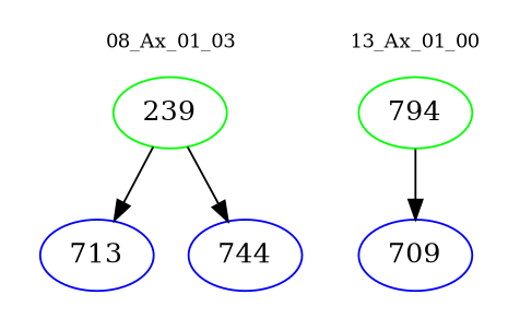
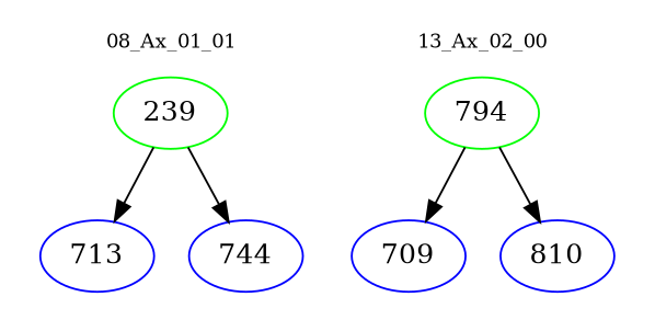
  digraph {
    node [color=blue]
    edge [color=black]
    n1 [color=green label=239]
    n2 [label=713]
    n3 [label=744]
    n4 [color=green label=794]
    n5 [label=709]
+   n6 [label=810]
    subgraph cluster_1 {
      color=white
      fontsize=10
-     label="08_Ax_01_03"
+     label="08_Ax_01_01"
      n1
      n2
      n3
    }
    subgraph cluster_2 {
      color=white
      fontsize=10
-     label="13_Ax_01_00"
+     label="13_Ax_02_00"
      n4
      n5
+     n6
    }
    n1 -> n2
    n1 -> n3
    n4 -> n5
+   n4 -> n6
  }
